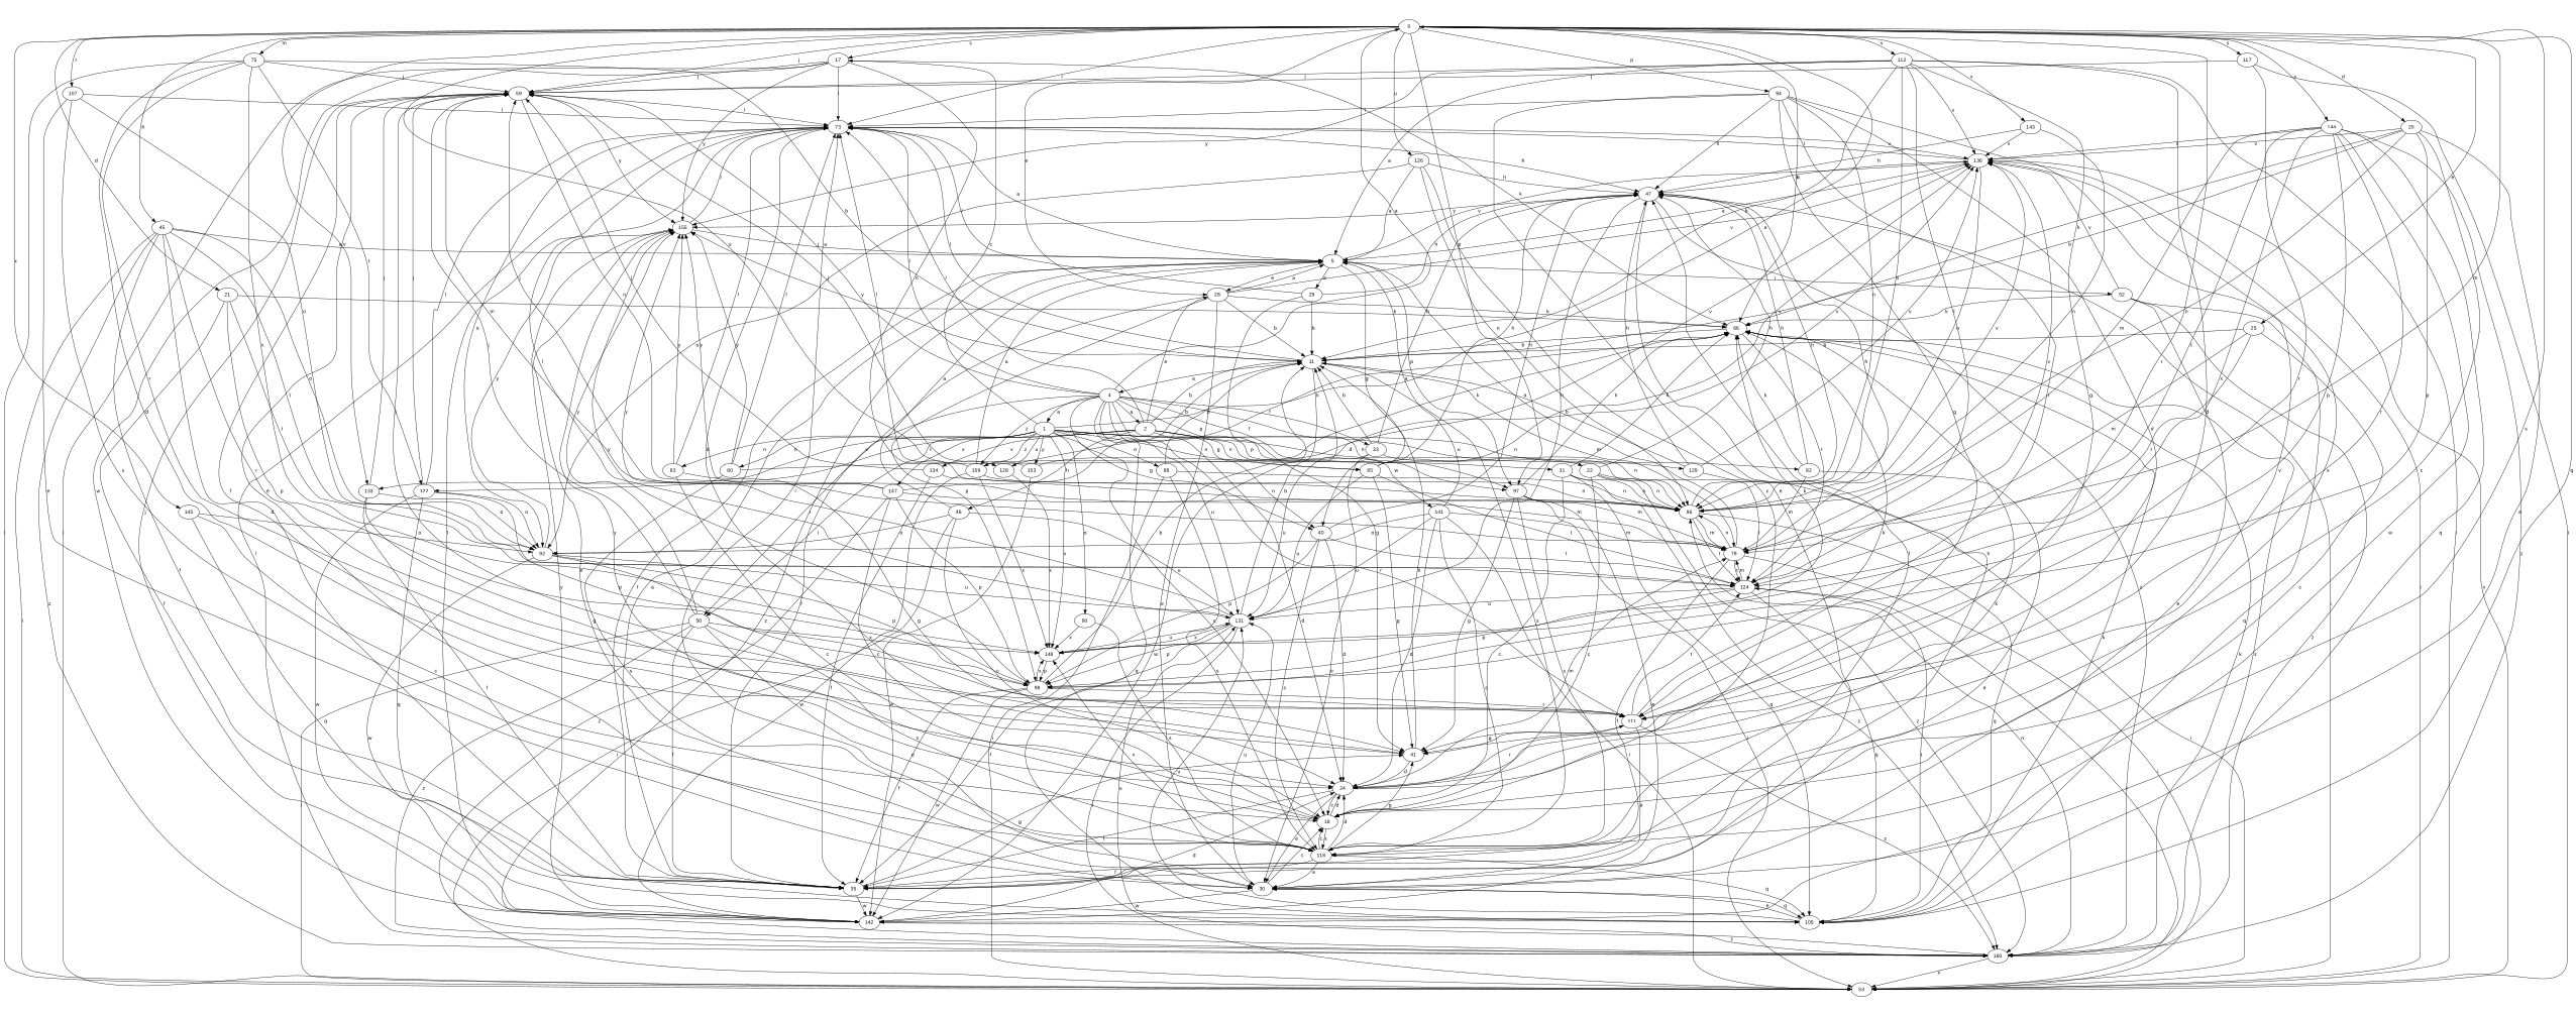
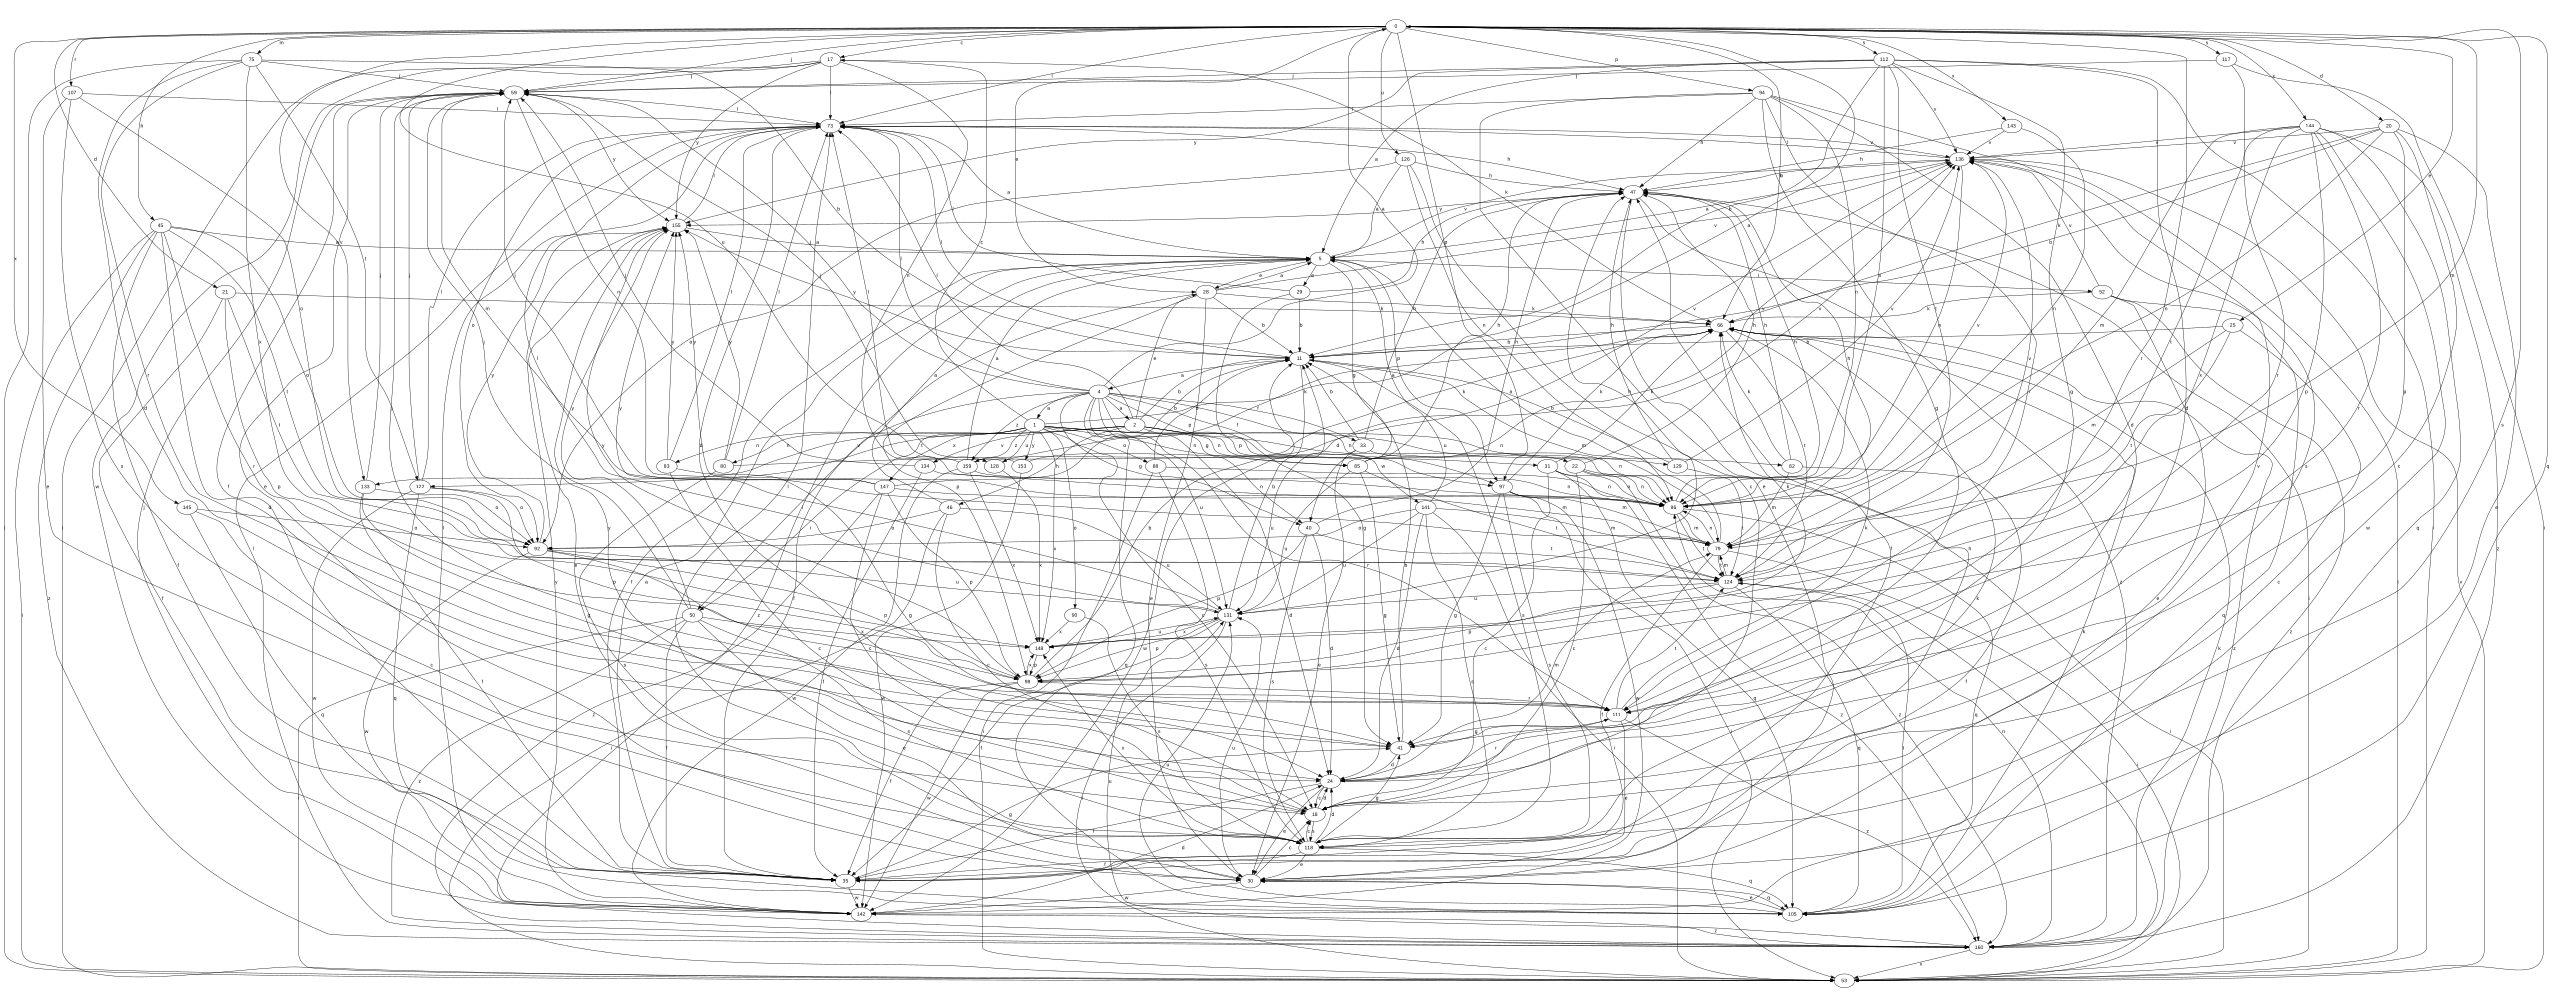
  strict digraph {
    fontname="Liberation Sans"
    node [fontname="Liberation Sans"]
    edge [fontname="Liberation Sans"]
    0
    17
    20
    21
    25
    28
    45
    59
    66
    73
    75
    79
    94
    97
    105
    107
    111
    112
    117
    118
    126
    128
    133
    143
    144
    145
    86
    142
    155
    53
    11
    18
    136
    30
    98
    35
    124
    5
    24
    160
    92
    47
    122
    148
    41
    131
    1
    22
    40
    50
    80
    82
    83
    85
    88
    90
    129
    147
    153
    159
    2
    46
    134
    141
    4
    31
    33
    29
    52
    0 -> 17 [label=c]
    0 -> 20 [label=d]
    0 -> 21 [label=d]
    0 -> 25 [label=e]
    0 -> 28 [label=e]
    0 -> 45 [label=h]
    0 -> 59 [label=j]
    0 -> 66 [label=k]
    0 -> 73 [label=l]
    0 -> 75 [label=m]
    0 -> 79 [label=m]
    0 -> 94 [label=p]
    0 -> 97 [label=p]
    0 -> 105 [label=q]
    0 -> 107 [label=r]
    0 -> 111 [label=r]
    0 -> 112 [label=s]
    0 -> 117 [label=s]
    0 -> 118 [label=s]
    0 -> 126 [label=u]
    0 -> 128 [label=u]
    0 -> 133 [label=v]
    0 -> 143 [label=x]
    0 -> 144 [label=x]
    0 -> 145 [label=x]
    17 -> 59 [label=j]
    17 -> 66 [label=k]
    17 -> 73 [label=l]
    17 -> 86 [label=n]
    17 -> 142 [label=w]
    17 -> 155 [label=y]
    17 -> 53 [label=i]
    20 -> 66 [label=k]
    20 -> 86 [label=n]
    20 -> 11 [label=b]
    20 -> 18 [label=c]
    20 -> 136 [label=v]
    20 -> 30 [label=e]
    20 -> 98 [label=p]
    21 -> 66 [label=k]
    21 -> 98 [label=p]
    21 -> 35 [label=f]
    21 -> 124 [label=t]
    25 -> 79 [label=m]
    25 -> 11 [label=b]
    25 -> 18 [label=c]
    25 -> 124 [label=t]
    28 -> 66 [label=k]
    28 -> 11 [label=b]
    28 -> 136 [label=v]
    28 -> 30 [label=e]
    28 -> 98 [label=p]
    28 -> 35 [label=f]
    28 -> 5 [label=a]
    45 -> 111 [label=r]
    45 -> 53 [label=i]
    45 -> 35 [label=f]
    45 -> 124 [label=t]
    45 -> 5 [label=a]
    45 -> 24 [label=d]
    45 -> 160 [label=z]
    45 -> 92 [label=o]
    59 -> 73 [label=l]
    59 -> 79 [label=m]
    59 -> 86 [label=n]
    59 -> 155 [label=y]
    59 -> 30 [label=e]
    59 -> 35 [label=f]
    66 -> 11 [label=b]
    66 -> 124 [label=t]
    66 -> 160 [label=z]
    73 -> 136 [label=v]
    73 -> 5 [label=a]
    73 -> 24 [label=d]
    73 -> 92 [label=o]
    73 -> 47 [label=h]
    75 -> 59 [label=j]
    75 -> 111 [label=r]
    75 -> 53 [label=i]
    75 -> 11 [label=b]
    75 -> 24 [label=d]
    75 -> 122 [label=t]
    75 -> 148 [label=x]
    79 -> 86 [label=n]
    79 -> 53 [label=i]
    79 -> 35 [label=f]
    79 -> 124 [label=t]
    79 -> 5 [label=a]
    79 -> 47 [label=h]
    94 -> 73 [label=l]
    94 -> 111 [label=r]
    94 -> 118 [label=s]
    94 -> 86 [label=n]
    94 -> 30 [label=e]
    94 -> 24 [label=d]
    94 -> 47 [label=h]
    94 -> 41 [label=g]
    97 -> 66 [label=k]
    97 -> 79 [label=m]
    97 -> 118 [label=s]
    97 -> 142 [label=w]
    97 -> 53 [label=i]
    97 -> 41 [label=g]
    105 -> 66 [label=k]
    105 -> 30 [label=e]
    105 -> 124 [label=t]
    105 -> 131 [label=u]
    107 -> 73 [label=l]
    107 -> 118 [label=s]
    107 -> 30 [label=e]
    107 -> 92 [label=o]
    111 -> 66 [label=k]
    111 -> 30 [label=e]
    111 -> 124 [label=t]
    111 -> 160 [label=z]
    111 -> 41 [label=g]
    112 -> 59 [label=j]
    112 -> 86 [label=n]
    112 -> 155 [label=y]
    112 -> 53 [label=i]
    112 -> 11 [label=b]
    112 -> 136 [label=v]
    112 -> 124 [label=t]
    112 -> 5 [label=a]
    112 -> 24 [label=d]
    112 -> 41 [label=g]
    117 -> 59 [label=j]
    117 -> 111 [label=r]
    117 -> 53 [label=i]
    118 -> 66 [label=k]
    118 -> 73 [label=l]
    118 -> 105 [label=q]
    118 -> 18 [label=c]
    118 -> 30 [label=e]
    118 -> 35 [label=f]
    118 -> 24 [label=d]
    118 -> 148 [label=x]
    118 -> 41 [label=g]
    126 -> 86 [label=n]
    126 -> 18 [label=c]
    126 -> 5 [label=a]
    126 -> 92 [label=o]
    126 -> 47 [label=h]
    128 -> 66 [label=k]
    128 -> 148 [label=x]
    133 -> 59 [label=j]
    133 -> 35 [label=f]
    133 -> 92 [label=o]
    133 -> 41 [label=g]
    143 -> 86 [label=n]
    143 -> 136 [label=v]
    143 -> 47 [label=h]
    144 -> 79 [label=m]
    144 -> 105 [label=q]
    144 -> 111 [label=r]
    144 -> 142 [label=w]
    144 -> 136 [label=v]
    144 -> 98 [label=p]
    144 -> 124 [label=t]
    144 -> 160 [label=z]
    144 -> 148 [label=x]
    145 -> 105 [label=q]
    145 -> 18 [label=c]
    145 -> 92 [label=o]
    86 -> 79 [label=m]
    86 -> 105 [label=q]
    86 -> 136 [label=v]
    86 -> 124 [label=t]
    86 -> 47 [label=h]
    142 -> 59 [label=j]
    142 -> 73 [label=l]
    142 -> 155 [label=y]
    142 -> 24 [label=d]
    142 -> 160 [label=z]
    155 -> 73 [label=l]
    155 -> 30 [label=e]
    155 -> 5 [label=a]
    53 -> 136 [label=v]
    11 -> 73 [label=l]
    11 -> 79 [label=m]
    11 -> 118 [label=s]
    11 -> 142 [label=w]
    11 -> 155 [label=y]
    11 -> 4 [label=a]
    18 -> 118 [label=s]
    18 -> 155 [label=y]
    18 -> 24 [label=d]
    136 -> 73 [label=l]
    136 -> 86 [label=n]
    136 -> 53 [label=i]
    136 -> 5 [label=a]
    136 -> 47 [label=h]
    30 -> 105 [label=q]
    30 -> 142 [label=w]
    30 -> 18 [label=c]
    30 -> 131 [label=u]
    98 -> 111 [label=r]
    98 -> 142 [label=w]
    98 -> 155 [label=y]
    98 -> 11 [label=b]
    98 -> 35 [label=f]
    98 -> 148 [label=x]
    35 -> 142 [label=w]
    35 -> 5 [label=a]
    35 -> 47 [label=h]
    35 -> 41 [label=g]
    124 -> 79 [label=m]
    124 -> 105 [label=q]
    124 -> 53 [label=i]
    124 -> 136 [label=v]
    124 -> 98 [label=p]
    124 -> 131 [label=u]
    5 -> 28 [label=e]
    5 -> 97 [label=p]
    5 -> 136 [label=v]
    5 -> 35 [label=f]
    5 -> 160 [label=z]
    5 -> 40 [label=g]
    5 -> 29 [label=e]
    5 -> 52 [label=i]
    24 -> 79 [label=m]
    24 -> 111 [label=r]
    24 -> 18 [label=c]
    24 -> 136 [label=v]
    24 -> 30 [label=e]
    24 -> 35 [label=f]
    160 -> 66 [label=k]
    160 -> 73 [label=l]
    160 -> 86 [label=n]
    160 -> 53 [label=x]
    160 -> 131 [label=u]
    92 -> 111 [label=r]
    92 -> 142 [label=w]
    92 -> 155 [label=y]
    92 -> 98 [label=p]
    92 -> 131 [label=u]
    47 -> 155 [label=y]
    47 -> 53 [label=i]
    47 -> 35 [label=f]
    47 -> 160 [label=z]
    122 -> 59 [label=j]
    122 -> 73 [label=l]
    122 -> 105 [label=q]
    122 -> 142 [label=w]
    122 -> 98 [label=p]
    122 -> 92 [label=o]
    148 -> 66 [label=k]
    148 -> 98 [label=p]
    148 -> 131 [label=u]
    41 -> 59 [label=j]
    41 -> 11 [label=b]
    41 -> 24 [label=d]
    131 -> 73 [label=l]
    131 -> 155 [label=y]
    131 -> 53 [label=i]
    131 -> 11 [label=b]
    131 -> 98 [label=p]
    131 -> 35 [label=f]
-   47 -> 131 [label=h]
+   131 -> 47 [label=h]
    131 -> 148 [label=x]
    1 -> 0 [label=a]
    1 -> 17 [label=c]
    1 -> 128 [label=u]
    1 -> 148 [label=x]
    1 -> 22 [label=d]
    1 -> 40 [label=g]
    1 -> 50 [label=i]
    1 -> 80 [label=n]
    1 -> 82 [label=n]
    1 -> 83 [label=n]
    1 -> 85 [label=n]
    1 -> 88 [label=o]
    1 -> 90 [label=o]
    1 -> 129 [label=u]
    1 -> 147 [label=x]
    1 -> 153 [label=y]
    1 -> 159 [label=z]
    22 -> 86 [label=n]
    22 -> 53 [label=i]
    22 -> 18 [label=c]
    22 -> 160 [label=z]
    22 -> 47 [label=h]
    40 -> 118 [label=s]
    40 -> 98 [label=p]
    40 -> 124 [label=t]
    40 -> 24 [label=d]
    40 -> 47 [label=h]
    50 -> 59 [label=j]
    50 -> 118 [label=s]
    50 -> 155 [label=y]
    50 -> 53 [label=i]
    50 -> 30 [label=e]
    50 -> 35 [label=f]
    50 -> 160 [label=z]
    50 -> 148 [label=x]
    80 -> 73 [label=l]
    80 -> 118 [label=s]
    80 -> 155 [label=y]
    80 -> 136 [label=v]
    82 -> 66 [label=k]
    82 -> 79 [label=m]
-   82 -> 35 [label=e]
+   82 -> 35 [label=f]
    82 -> 47 [label=h]
    83 -> 73 [label=l]
    83 -> 155 [label=y]
    83 -> 18 [label=c]
    83 -> 41 [label=g]
    85 -> 136 [label=v]
    85 -> 124 [label=t]
    85 -> 47 [label=h]
    85 -> 41 [label=g]
    85 -> 131 [label=u]
    88 -> 118 [label=s]
    88 -> 86 [label=n]
    88 -> 53 [label=i]
    88 -> 11 [label=b]
    90 -> 118 [label=s]
    90 -> 148 [label=x]
    129 -> 11 [label=b]
    129 -> 136 [label=v]
    129 -> 124 [label=t]
    129 -> 47 [label=h]
    147 -> 59 [label=j]
    147 -> 79 [label=m]
    147 -> 155 [label=y]
    147 -> 11 [label=b]
    147 -> 18 [label=c]
    147 -> 98 [label=p]
    147 -> 160 [label=z]
    153 -> 59 [label=j]
    153 -> 142 [label=w]
    153 -> 136 [label=v]
    159 -> 66 [label=k]
    159 -> 73 [label=l]
    159 -> 86 [label=n]
    159 -> 142 [label=w]
    159 -> 5 [label=a]
    159 -> 148 [label=x]
    2 -> 28 [label=e]
    2 -> 73 [label=l]
    2 -> 97 [label=p]
    2 -> 133 [label=v]
    2 -> 11 [label=b]
    2 -> 24 [label=d]
    2 -> 122 [label=t]
    2 -> 85 [label=n]
    2 -> 46 [label=h]
    2 -> 134 [label=v]
    2 -> 141 [label=w]
    46 -> 53 [label=i]
    46 -> 18 [label=c]
    46 -> 5 [label=a]
    46 -> 92 [label=o]
    46 -> 131 [label=u]
    134 -> 59 [label=j]
    134 -> 86 [label=n]
    134 -> 35 [label=f]
    141 -> 79 [label=m]
    141 -> 118 [label=s]
    141 -> 53 [label=i]
    141 -> 5 [label=a]
    141 -> 24 [label=d]
    141 -> 92 [label=o]
    141 -> 131 [label=u]
    4 -> 0 [label=a]
    4 -> 59 [label=j]
    4 -> 73 [label=l]
    4 -> 97 [label=p]
    4 -> 105 [label=q]
    4 -> 111 [label=r]
    4 -> 86 [label=n]
    4 -> 18 [label=c]
    4 -> 131 [label=u]
    4 -> 1 [label=a]
    4 -> 40 [label=g]
    4 -> 50 [label=i]
    4 -> 159 [label=z]
    4 -> 2 [label=a]
    4 -> 31 [label=f]
    4 -> 33 [label=f]
    31 -> 66 [label=k]
    31 -> 105 [label=q]
    31 -> 86 [label=n]
    31 -> 18 [label=c]
    31 -> 160 [label=z]
    33 -> 86 [label=n]
    33 -> 11 [label=b]
    33 -> 30 [label=e]
    33 -> 47 [label=h]
    33 -> 131 [label=u]
    29 -> 73 [label=l]
    29 -> 11 [label=b]
    29 -> 47 [label=h]
    29 -> 41 [label=g]
    52 -> 66 [label=k]
    52 -> 105 [label=q]
    52 -> 136 [label=v]
    52 -> 30 [label=e]
    52 -> 160 [label=z]
  }
